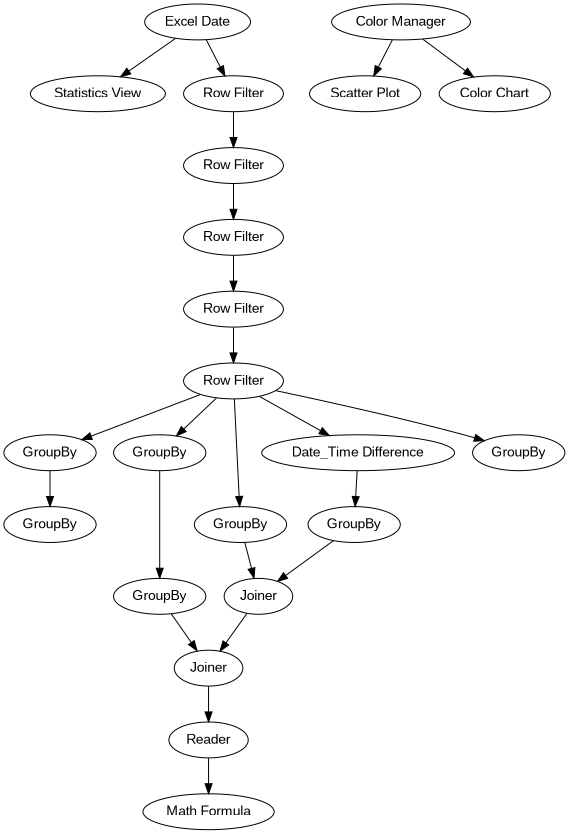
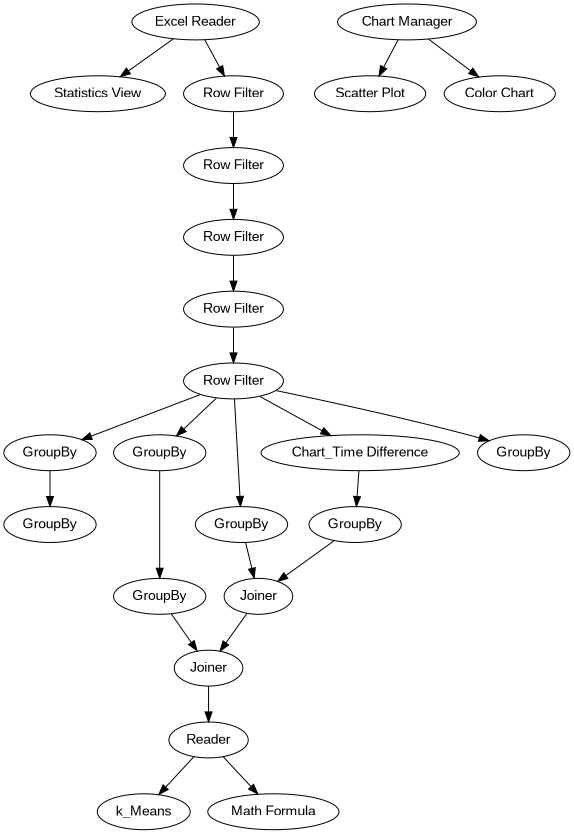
  digraph {
    fontname="Liberation Sans"
    rankdir=TB
    node [fontname="Liberation Sans"]
    edge [fontname="Liberation Sans"]
    n1 [label=GroupBy]
    n2 [label=Joiner]
    n3 [label=Joiner]
    n4 [label=Reader]
-   n5 [label="Color Manager"]
+   n5 [label="Chart Manager"]
    n6 [label="Scatter Plot"]
    n7 [label="Color Chart"]
    n8 [label=GroupBy]
    n9 [label=GroupBy]
+   n10 [label=k_Means]
    n11 [label="Math Formula"]
-   n12 [label="Excel Date"]
+   n12 [label="Excel Reader"]
    n13 [label="Statistics View"]
    n14 [label="Row Filter"]
    n15 [label="Row Filter"]
    n16 [label="Row Filter"]
    n17 [label="Row Filter"]
    n18 [label="Row Filter"]
    n19 [label=GroupBy]
    n20 [label=GroupBy]
-   n21 [label="Date_Time Difference"]
+   n21 [label="Chart_Time Difference"]
    n22 [label=GroupBy]
    n23 [label=GroupBy]
    n1 -> n2
    n2 -> n3
    n3 -> n4
+   n4 -> n10
    n4 -> n11
    n5 -> n6
    n5 -> n7
    n8 -> n9
    n12 -> n13
    n12 -> n14
    n14 -> n15
    n15 -> n16
    n16 -> n17
    n17 -> n18
    n18 -> n8
    n18 -> n19
    n18 -> n20
    n18 -> n21
    n18 -> n22
    n19 -> n23
    n20 -> n2
    n21 -> n1
    n23 -> n3
  }
